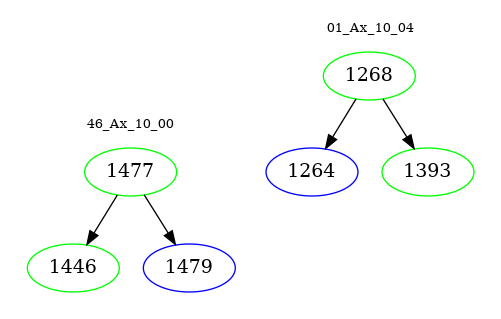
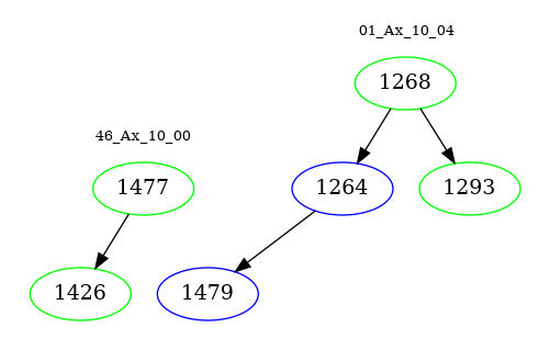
  digraph {
    node [color=green]
    edge [color=black]
    n1 [label=1477]
-   n2 [label=1446]
+   n2 [label=1426]
    n3 [color=blue label=1479]
    n4 [label=1268]
    n5 [color=blue label=1264]
-   n6 [label=1393]
+   n6 [label=1293]
    subgraph cluster_1 {
      color=white
      fontsize=10
      label="46_Ax_10_00"
      n1
      n2
      n3
    }
    subgraph cluster_2 {
      color=white
      fontsize=10
      label="01_Ax_10_04"
      n4
      n5
      n6
    }
    n1 -> n2
-   n1 -> n3
+   n5 -> n3
    n4 -> n5
    n4 -> n6
  }
